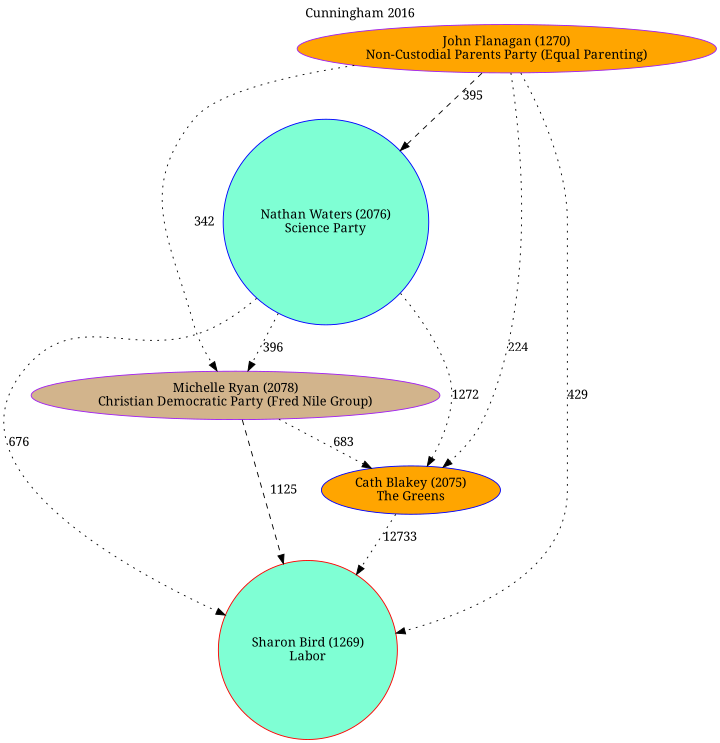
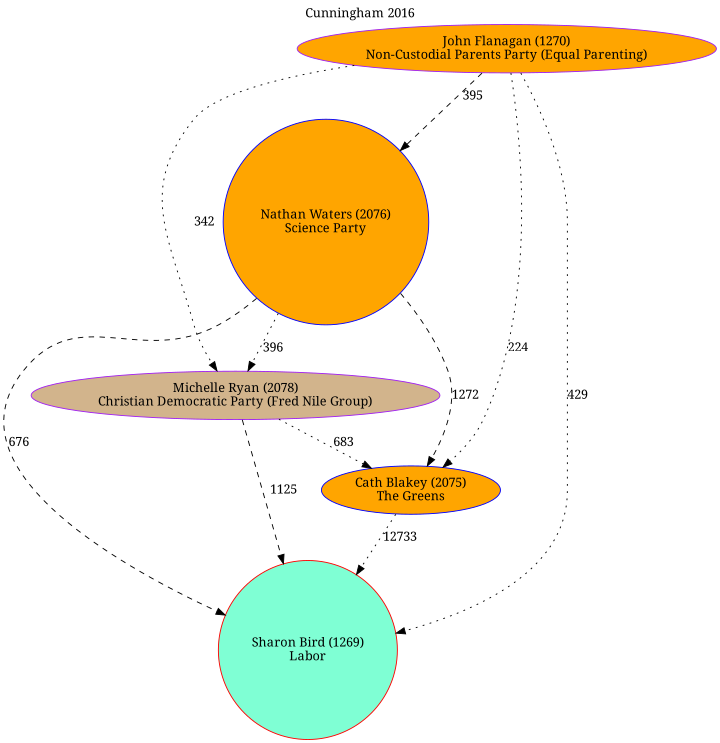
  digraph {
    fontname="Noto Serif"
    label="Cunningham 2016"
    labelloc=t
    mclimit=10
    node [color=blue fillcolor=orange fontname="Noto Serif" shape=ellipse style=filled]
    edge [fontname="Noto Serif" style=dotted]
    n1 [label="Cath Blakey (2075)\nThe Greens"]
    n2 [color=red fillcolor=aquamarine label="Sharon Bird (1269)\nLabor" shape=circle]
-   n3 [fillcolor=aquamarine label="Nathan Waters (2076)\nScience Party" shape=circle]
+   n3 [label="Nathan Waters (2076)\nScience Party" shape=circle]
    n4 [color=purple fillcolor=tan label="Michelle Ryan (2078)\nChristian Democratic Party (Fred Nile Group)"]
    n5 [color=purple label="John Flanagan (1270)\nNon-Custodial Parents Party (Equal Parenting)"]
    n1 -> n2 [label=12733]
-   n3 -> n1 [label=1272]
-   n3 -> n2 [label=676]
+   n3 -> n1 [label=1272 style=dashed]
+   n3 -> n2 [label=676 style=dashed]
    n3 -> n4 [label=396]
    n4 -> n1 [label=683]
    n4 -> n2 [label=1125 style=dashed]
    n5 -> n1 [label=224]
    n5 -> n2 [label=429]
    n5 -> n3 [label=395 style=dashed]
    n5 -> n4 [label=342]
  }
